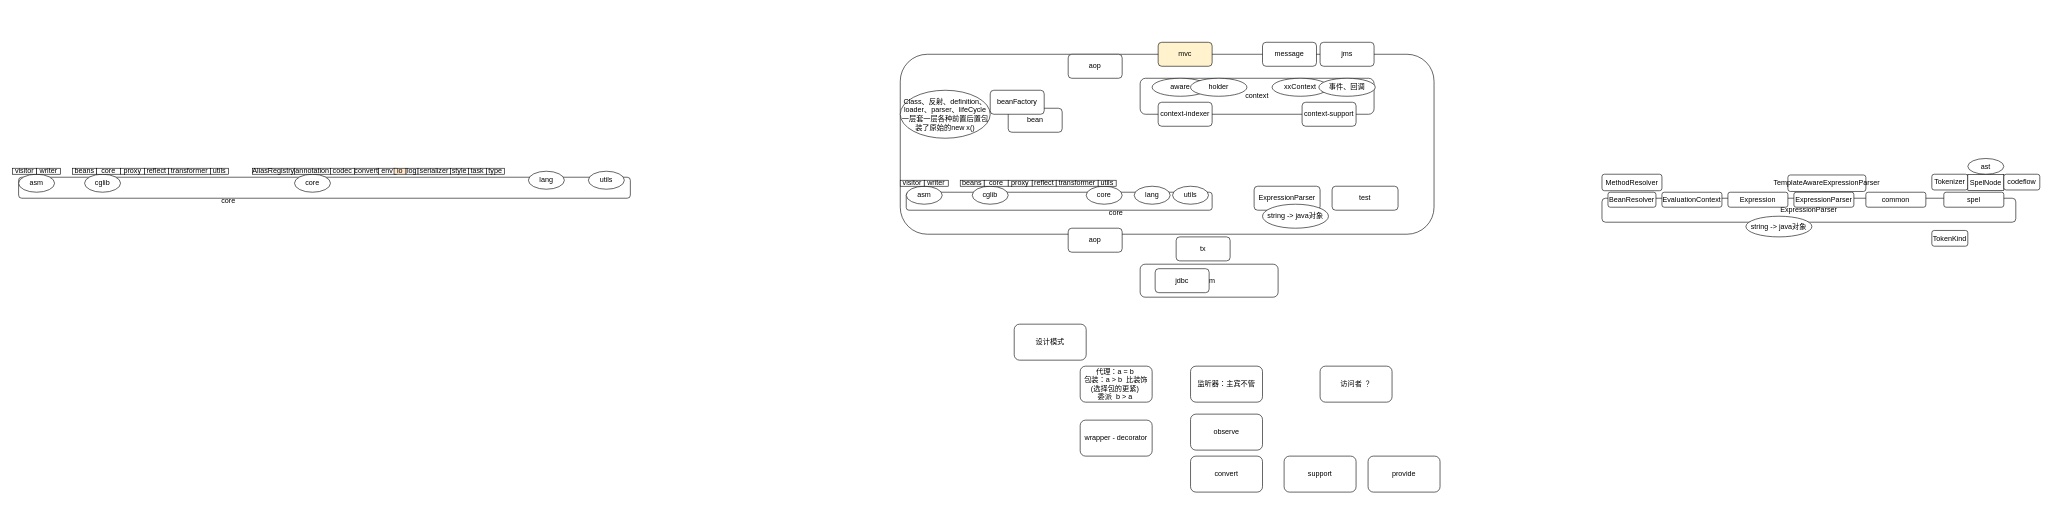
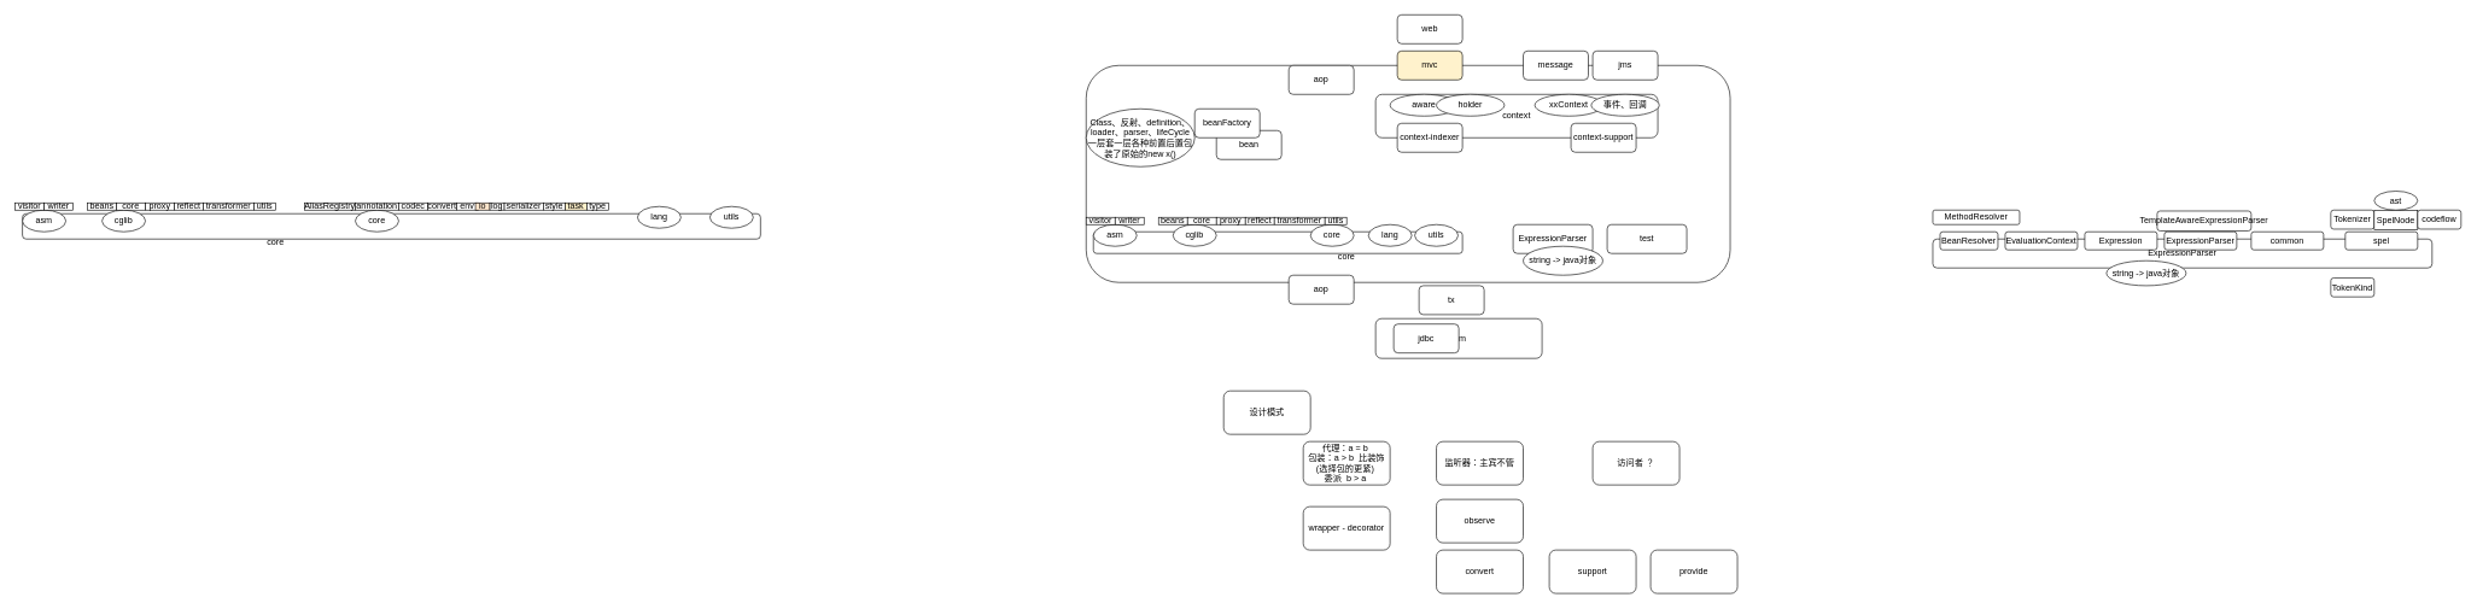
  <mxCell id="0" />
  <mxCell id="1" parent="0" />
  <mxCell id="2" value="" style="rounded=1;whiteSpace=wrap;html=1;" parent="1" vertex="1"><mxGeometry x="1500" y="90" width="890" height="300" as="geometry" /></mxCell>
  <mxCell id="3" value="orm" style="rounded=1;whiteSpace=wrap;html=1;" parent="1" vertex="1"><mxGeometry x="1900" y="440" width="230" height="55" as="geometry" /></mxCell>
  <mxCell id="4" value="bean" style="rounded=1;whiteSpace=wrap;html=1;" parent="1" vertex="1"><mxGeometry x="1680" y="180" width="90" height="40" as="geometry" /></mxCell>
  <mxCell id="5" value="beanFactory" style="rounded=1;whiteSpace=wrap;html=1;" parent="1" vertex="1"><mxGeometry x="1650" y="150" width="90" height="40" as="geometry" /></mxCell>
  <mxCell id="6" value="context" style="rounded=1;whiteSpace=wrap;html=1;" parent="1" vertex="1"><mxGeometry x="1900" y="130" width="390" height="60" as="geometry" /></mxCell>
  <mxCell id="7" value="context-indexer" style="rounded=1;whiteSpace=wrap;html=1;" parent="1" vertex="1"><mxGeometry x="1930" y="170" width="90" height="40" as="geometry" /></mxCell>
  <mxCell id="8" value="context-support" style="rounded=1;whiteSpace=wrap;html=1;" parent="1" vertex="1"><mxGeometry x="2170" y="170" width="90" height="40" as="geometry" /></mxCell>
  <mxCell id="9" value="" style="rounded=1;whiteSpace=wrap;html=1;" parent="1" vertex="1"><mxGeometry x="1510" y="320" width="510" height="30" as="geometry" /></mxCell>
  <mxCell id="10" value="ExpressionParser" style="rounded=1;whiteSpace=wrap;html=1;" parent="1" vertex="1"><mxGeometry x="2090" y="310" width="110" height="40" as="geometry" /></mxCell>
  <mxCell id="11" value="jdbc" style="rounded=1;whiteSpace=wrap;html=1;" parent="1" vertex="1"><mxGeometry x="1925" y="447.5" width="90" height="40" as="geometry" /></mxCell>
  <mxCell id="12" value="jms" style="rounded=1;whiteSpace=wrap;html=1;" parent="1" vertex="1"><mxGeometry x="2200" y="70" width="90" height="40" as="geometry" /></mxCell>
  <mxCell id="13" value="message" style="rounded=1;whiteSpace=wrap;html=1;" parent="1" vertex="1"><mxGeometry x="2104" y="70" width="90" height="40" as="geometry" /></mxCell>
  <mxCell id="14" value="mvc" style="rounded=1;whiteSpace=wrap;html=1;fillColor=#fff2cc;" parent="1" vertex="1"><mxGeometry x="1930" y="70" width="90" height="40" as="geometry" /></mxCell>
  <mxCell id="15" value="test" style="rounded=1;whiteSpace=wrap;html=1;" parent="1" vertex="1"><mxGeometry x="2220" y="310" width="110" height="40" as="geometry" /></mxCell>
  <mxCell id="16" value="tx" style="rounded=1;whiteSpace=wrap;html=1;" parent="1" vertex="1"><mxGeometry x="1960" y="394.5" width="90" height="40" as="geometry" /></mxCell>
+ <mxCell id="17" value="web" style="rounded=1;whiteSpace=wrap;html=1;" parent="1" vertex="1"><mxGeometry x="1930" y="20" width="90" height="40" as="geometry" /></mxCell>
  <mxCell id="18" value="aop" style="rounded=1;whiteSpace=wrap;html=1;" parent="1" vertex="1"><mxGeometry x="1780" y="90" width="90" height="40" as="geometry" /></mxCell>
  <mxCell id="19" value="aop" style="rounded=1;whiteSpace=wrap;html=1;" parent="1" vertex="1"><mxGeometry x="1780" y="380" width="90" height="40" as="geometry" /></mxCell>
  <mxCell id="20" value="代理：a = b&amp;nbsp;&lt;br&gt;包装：a &amp;gt; b&amp;nbsp; 比装饰(选择包的更紧)&amp;nbsp;&lt;br&gt;委派&amp;nbsp; b &amp;gt; a&amp;nbsp;" style="rounded=1;whiteSpace=wrap;html=1;" parent="1" vertex="1"><mxGeometry x="1800" y="610" width="120" height="60" as="geometry" /></mxCell>
  <mxCell id="21" value="设计模式" style="rounded=1;whiteSpace=wrap;html=1;" parent="1" vertex="1"><mxGeometry x="1690" y="540" width="120" height="60" as="geometry" /></mxCell>
  <mxCell id="22" value="监听器：主宾不管" style="rounded=1;whiteSpace=wrap;html=1;" parent="1" vertex="1"><mxGeometry x="1984" y="610" width="120" height="60" as="geometry" /></mxCell>
  <mxCell id="23" value="访问者 ？" style="rounded=1;whiteSpace=wrap;html=1;" parent="1" vertex="1"><mxGeometry x="2200" y="610" width="120" height="60" as="geometry" /></mxCell>
  <mxCell id="24" value="wrapper - decorator" style="rounded=1;whiteSpace=wrap;html=1;" parent="1" vertex="1"><mxGeometry x="1800" y="700" width="120" height="60" as="geometry" /></mxCell>
  <mxCell id="25" value="observe" style="rounded=1;whiteSpace=wrap;html=1;" parent="1" vertex="1"><mxGeometry x="1984" y="690" width="120" height="60" as="geometry" /></mxCell>
  <mxCell id="26" value="convert" style="rounded=1;whiteSpace=wrap;html=1;" parent="1" vertex="1"><mxGeometry x="1984" y="760" width="120" height="60" as="geometry" /></mxCell>
  <mxCell id="27" value="support" style="rounded=1;whiteSpace=wrap;html=1;" parent="1" vertex="1"><mxGeometry x="2140" y="760" width="120" height="60" as="geometry" /></mxCell>
  <mxCell id="28" value="provide" style="rounded=1;whiteSpace=wrap;html=1;" parent="1" vertex="1"><mxGeometry x="2280" y="760" width="120" height="60" as="geometry" /></mxCell>
  <mxCell id="29" value="string -&amp;gt; java对象" style="ellipse;whiteSpace=wrap;html=1;" parent="1" vertex="1"><mxGeometry x="2104" y="340" width="110" height="40" as="geometry" /></mxCell>
  <mxCell id="30" value="aware" style="ellipse;whiteSpace=wrap;html=1;" parent="1" vertex="1"><mxGeometry x="1920" y="130" width="94" height="30" as="geometry" /></mxCell>
  <mxCell id="31" value="holder" style="ellipse;whiteSpace=wrap;html=1;" parent="1" vertex="1"><mxGeometry x="1984" y="130" width="94" height="30" as="geometry" /></mxCell>
  <mxCell id="32" value="xxContext" style="ellipse;whiteSpace=wrap;html=1;" parent="1" vertex="1"><mxGeometry x="2120" y="130" width="94" height="30" as="geometry" /></mxCell>
  <mxCell id="33" value="事件、回调" style="ellipse;whiteSpace=wrap;html=1;" parent="1" vertex="1"><mxGeometry x="2198" y="130" width="94" height="30" as="geometry" /></mxCell>
  <mxCell id="34" value="Class、反射、definition、loader、parser、lifeCycle一层套一层各种前置后置包装了原始的new x()" style="ellipse;whiteSpace=wrap;html=1;" parent="1" vertex="1"><mxGeometry x="1500" y="150" width="150" height="80" as="geometry" /></mxCell>
  <mxCell id="35" value="asm" style="ellipse;whiteSpace=wrap;html=1;" parent="1" vertex="1"><mxGeometry x="1510" y="310" width="60" height="30" as="geometry" /></mxCell>
  <mxCell id="36" value="cglib" style="ellipse;whiteSpace=wrap;html=1;" parent="1" vertex="1"><mxGeometry x="1620" y="310" width="60" height="30" as="geometry" /></mxCell>
  <mxCell id="37" value="core" style="ellipse;whiteSpace=wrap;html=1;" parent="1" vertex="1"><mxGeometry x="1810" y="310" width="60" height="30" as="geometry" /></mxCell>
  <mxCell id="38" value="lang" style="ellipse;whiteSpace=wrap;html=1;" parent="1" vertex="1"><mxGeometry x="1890" y="310" width="60" height="30" as="geometry" /></mxCell>
  <mxCell id="39" value="utils" style="ellipse;whiteSpace=wrap;html=1;" parent="1" vertex="1"><mxGeometry x="1954" y="310" width="60" height="30" as="geometry" /></mxCell>
  <mxCell id="40" value="core" style="text;html=1;strokeColor=none;fillColor=none;align=center;verticalAlign=middle;whiteSpace=wrap;rounded=0;" parent="1" vertex="1"><mxGeometry x="1830" y="340" width="60" height="30" as="geometry" /></mxCell>
  <mxCell id="41" value="visitor" style="rounded=0;whiteSpace=wrap;html=1;" parent="1" vertex="1"><mxGeometry x="1500" y="300" width="40" height="10" as="geometry" /></mxCell>
  <mxCell id="42" value="writer" style="rounded=0;whiteSpace=wrap;html=1;" parent="1" vertex="1"><mxGeometry x="1540" y="300" width="40" height="10" as="geometry" /></mxCell>
  <mxCell id="43" value="beans" style="rounded=0;whiteSpace=wrap;html=1;" parent="1" vertex="1"><mxGeometry x="1600" y="300" width="40" height="10" as="geometry" /></mxCell>
  <mxCell id="44" value="core" style="rounded=0;whiteSpace=wrap;html=1;" parent="1" vertex="1"><mxGeometry x="1640" y="300" width="40" height="10" as="geometry" /></mxCell>
  <mxCell id="45" value="proxy" style="rounded=0;whiteSpace=wrap;html=1;" parent="1" vertex="1"><mxGeometry x="1680" y="300" width="40" height="10" as="geometry" /></mxCell>
  <mxCell id="46" value="reflect" style="rounded=0;whiteSpace=wrap;html=1;" parent="1" vertex="1"><mxGeometry x="1720" y="300" width="40" height="10" as="geometry" /></mxCell>
  <mxCell id="47" value="transformer" style="rounded=0;whiteSpace=wrap;html=1;" parent="1" vertex="1"><mxGeometry x="1760" y="300" width="70" height="10" as="geometry" /></mxCell>
  <mxCell id="48" value="utils" style="rounded=0;whiteSpace=wrap;html=1;" parent="1" vertex="1"><mxGeometry x="1830" y="300" width="30" height="10" as="geometry" /></mxCell>
  <mxCell id="49" value="" style="rounded=1;whiteSpace=wrap;html=1;" parent="1" vertex="1"><mxGeometry x="30" y="295" width="1020" height="35" as="geometry" /></mxCell>
  <mxCell id="50" value="asm" style="ellipse;whiteSpace=wrap;html=1;" parent="1" vertex="1"><mxGeometry x="30" y="290" width="60" height="30" as="geometry" /></mxCell>
  <mxCell id="51" value="cglib" style="ellipse;whiteSpace=wrap;html=1;" parent="1" vertex="1"><mxGeometry x="140" y="290" width="60" height="30" as="geometry" /></mxCell>
  <mxCell id="52" value="core" style="ellipse;whiteSpace=wrap;html=1;" parent="1" vertex="1"><mxGeometry x="490" y="290" width="60" height="30" as="geometry" /></mxCell>
  <mxCell id="53" value="lang" style="ellipse;whiteSpace=wrap;html=1;" parent="1" vertex="1"><mxGeometry x="880" y="285" width="60" height="30" as="geometry" /></mxCell>
  <mxCell id="54" value="utils" style="ellipse;whiteSpace=wrap;html=1;" parent="1" vertex="1"><mxGeometry x="980" y="285" width="60" height="30" as="geometry" /></mxCell>
  <mxCell id="55" value="core" style="text;html=1;strokeColor=none;fillColor=none;align=center;verticalAlign=middle;whiteSpace=wrap;rounded=0;" parent="1" vertex="1"><mxGeometry x="350" y="320" width="60" height="30" as="geometry" /></mxCell>
  <mxCell id="56" value="visitor" style="rounded=0;whiteSpace=wrap;html=1;" parent="1" vertex="1"><mxGeometry x="20" y="280" width="40" height="10" as="geometry" /></mxCell>
  <mxCell id="57" value="writer" style="rounded=0;whiteSpace=wrap;html=1;" parent="1" vertex="1"><mxGeometry x="60" y="280" width="40" height="10" as="geometry" /></mxCell>
  <mxCell id="58" value="beans" style="rounded=0;whiteSpace=wrap;html=1;" parent="1" vertex="1"><mxGeometry x="120" y="280" width="40" height="10" as="geometry" /></mxCell>
  <mxCell id="59" value="core" style="rounded=0;whiteSpace=wrap;html=1;" parent="1" vertex="1"><mxGeometry x="160" y="280" width="40" height="10" as="geometry" /></mxCell>
  <mxCell id="60" value="proxy" style="rounded=0;whiteSpace=wrap;html=1;" parent="1" vertex="1"><mxGeometry x="200" y="280" width="40" height="10" as="geometry" /></mxCell>
  <mxCell id="61" value="reflect" style="rounded=0;whiteSpace=wrap;html=1;" parent="1" vertex="1"><mxGeometry x="240" y="280" width="40" height="10" as="geometry" /></mxCell>
  <mxCell id="62" value="transformer" style="rounded=0;whiteSpace=wrap;html=1;" parent="1" vertex="1"><mxGeometry x="280" y="280" width="70" height="10" as="geometry" /></mxCell>
  <mxCell id="63" value="utils" style="rounded=0;whiteSpace=wrap;html=1;" parent="1" vertex="1"><mxGeometry x="350" y="280" width="30" height="10" as="geometry" /></mxCell>
  <mxCell id="64" value="&lt;div class=&quot;lake-content&quot;&gt;AliasRegistry&lt;/div&gt;" style="rounded=0;whiteSpace=wrap;html=1;" vertex="1" parent="1"><mxGeometry x="420" y="280" width="70" height="10" as="geometry" /></mxCell>
  <mxCell id="65" value="&lt;div class=&quot;lake-content&quot;&gt;annotation&lt;/div&gt;" style="rounded=0;whiteSpace=wrap;html=1;" vertex="1" parent="1"><mxGeometry x="490" y="280" width="60" height="10" as="geometry" /></mxCell>
  <mxCell id="66" value="&lt;div class=&quot;lake-content&quot;&gt;codec&lt;/div&gt;" style="rounded=0;whiteSpace=wrap;html=1;" vertex="1" parent="1"><mxGeometry x="550" y="280" width="40" height="10" as="geometry" /></mxCell>
  <mxCell id="67" value="&lt;div class=&quot;lake-content&quot;&gt;convert&lt;/div&gt;" style="rounded=0;whiteSpace=wrap;html=1;" vertex="1" parent="1"><mxGeometry x="590" y="280" width="40" height="10" as="geometry" /></mxCell>
  <mxCell id="68" value="&lt;div class=&quot;lake-content&quot;&gt;env&lt;/div&gt;" style="rounded=0;whiteSpace=wrap;html=1;" vertex="1" parent="1"><mxGeometry x="630" y="280" width="30" height="10" as="geometry" /></mxCell>
  <mxCell id="69" value="&lt;div class=&quot;lake-content&quot;&gt;io&lt;/div&gt;" style="rounded=0;whiteSpace=wrap;html=1;fillColor=#ffe6cc;" vertex="1" parent="1"><mxGeometry x="656" y="280" width="20" height="10" as="geometry" /></mxCell>
  <mxCell id="70" value="&lt;div class=&quot;lake-content&quot;&gt;log&lt;/div&gt;" style="rounded=0;whiteSpace=wrap;html=1;" vertex="1" parent="1"><mxGeometry x="676" y="280" width="20" height="10" as="geometry" /></mxCell>
  <mxCell id="71" value="&lt;div class=&quot;lake-content&quot;&gt;serializer&lt;/div&gt;" style="rounded=0;whiteSpace=wrap;html=1;" vertex="1" parent="1"><mxGeometry x="696" y="280" width="54" height="10" as="geometry" /></mxCell>
  <mxCell id="72" value="&lt;div class=&quot;lake-content&quot;&gt;style&lt;/div&gt;" style="rounded=0;whiteSpace=wrap;html=1;" vertex="1" parent="1"><mxGeometry x="750" y="280" width="30" height="10" as="geometry" /></mxCell>
- <mxCell id="73" value="&lt;div class=&quot;lake-content&quot;&gt;task&lt;/div&gt;" style="rounded=0;whiteSpace=wrap;html=1;" vertex="1" parent="1"><mxGeometry x="780" y="280" width="30" height="10" as="geometry" /></mxCell>
+ <mxCell id="73" value="&lt;div class=&quot;lake-content&quot;&gt;task&lt;/div&gt;" style="rounded=0;whiteSpace=wrap;html=1;fillColor=#fff2cc;" vertex="1" parent="1"><mxGeometry x="780" y="280" width="30" height="10" as="geometry" /></mxCell>
  <mxCell id="74" value="&lt;div class=&quot;lake-content&quot;&gt;type&lt;/div&gt;" style="rounded=0;whiteSpace=wrap;html=1;" vertex="1" parent="1"><mxGeometry x="810" y="280" width="30" height="10" as="geometry" /></mxCell>
  <mxCell id="75" value="ExpressionParser" style="rounded=1;whiteSpace=wrap;html=1;" vertex="1" parent="1"><mxGeometry x="2670" y="330" width="690" height="40" as="geometry" /></mxCell>
  <mxCell id="76" value="string -&amp;gt; java对象" style="ellipse;whiteSpace=wrap;html=1;" vertex="1" parent="1"><mxGeometry x="2910" y="360" width="110" height="34.5" as="geometry" /></mxCell>
  <mxCell id="77" value="BeanResolver" style="rounded=1;whiteSpace=wrap;html=1;" vertex="1" parent="1"><mxGeometry x="2680" y="320" width="80" height="25" as="geometry" /></mxCell>
  <mxCell id="78" value="EvaluationContext" style="rounded=1;whiteSpace=wrap;html=1;" vertex="1" parent="1"><mxGeometry x="2770" y="320" width="100" height="25" as="geometry" /></mxCell>
  <mxCell id="79" value="Expression" style="rounded=1;whiteSpace=wrap;html=1;" vertex="1" parent="1"><mxGeometry x="2880" y="320" width="100" height="25" as="geometry" /></mxCell>
  <mxCell id="80" value="ExpressionParser" style="rounded=1;whiteSpace=wrap;html=1;" vertex="1" parent="1"><mxGeometry x="2990" y="320" width="100" height="25" as="geometry" /></mxCell>
- <mxCell id="81" value="MethodResolver" style="rounded=1;whiteSpace=wrap;html=1;" vertex="1" parent="1"><mxGeometry x="2670" y="290" width="100" height="27.5" as="geometry" /></mxCell>
+ <mxCell id="81" value="MethodResolver" style="rounded=1;whiteSpace=wrap;html=1;" vertex="1" parent="1"><mxGeometry x="2670" y="290" width="120" height="20" as="geometry" /></mxCell>
  <mxCell id="82" value="common" style="rounded=1;whiteSpace=wrap;html=1;" vertex="1" parent="1"><mxGeometry x="3110" y="320" width="100" height="25" as="geometry" /></mxCell>
  <mxCell id="83" value="TemplateAwareExpressionParser" style="rounded=1;whiteSpace=wrap;html=1;" vertex="1" parent="1"><mxGeometry x="2980" y="291.25" width="130" height="27.5" as="geometry" /></mxCell>
  <mxCell id="84" value="spel" style="rounded=1;whiteSpace=wrap;html=1;" vertex="1" parent="1"><mxGeometry x="3240" y="320" width="100" height="25" as="geometry" /></mxCell>
  <mxCell id="85" value="Tokenizer" style="rounded=1;whiteSpace=wrap;html=1;" vertex="1" parent="1"><mxGeometry x="3220" y="290" width="60" height="26.25" as="geometry" /></mxCell>
  <mxCell id="86" value="TokenKind" style="rounded=1;whiteSpace=wrap;html=1;" vertex="1" parent="1"><mxGeometry x="3220" y="383.75" width="60" height="26.25" as="geometry" /></mxCell>
  <mxCell id="87" value="SpelNode" style="whiteSpace=wrap;html=1;rounded=0;" vertex="1" parent="1"><mxGeometry x="3280" y="290.63" width="60" height="26.25" as="geometry" /></mxCell>
  <mxCell id="88" value="ast" style="ellipse;whiteSpace=wrap;html=1;" vertex="1" parent="1"><mxGeometry x="3280" y="263.75" width="60" height="26.25" as="geometry" /></mxCell>
  <mxCell id="89" value="codeflow" style="rounded=1;whiteSpace=wrap;html=1;" vertex="1" parent="1"><mxGeometry x="3340" y="290" width="60" height="26.25" as="geometry" /></mxCell>
